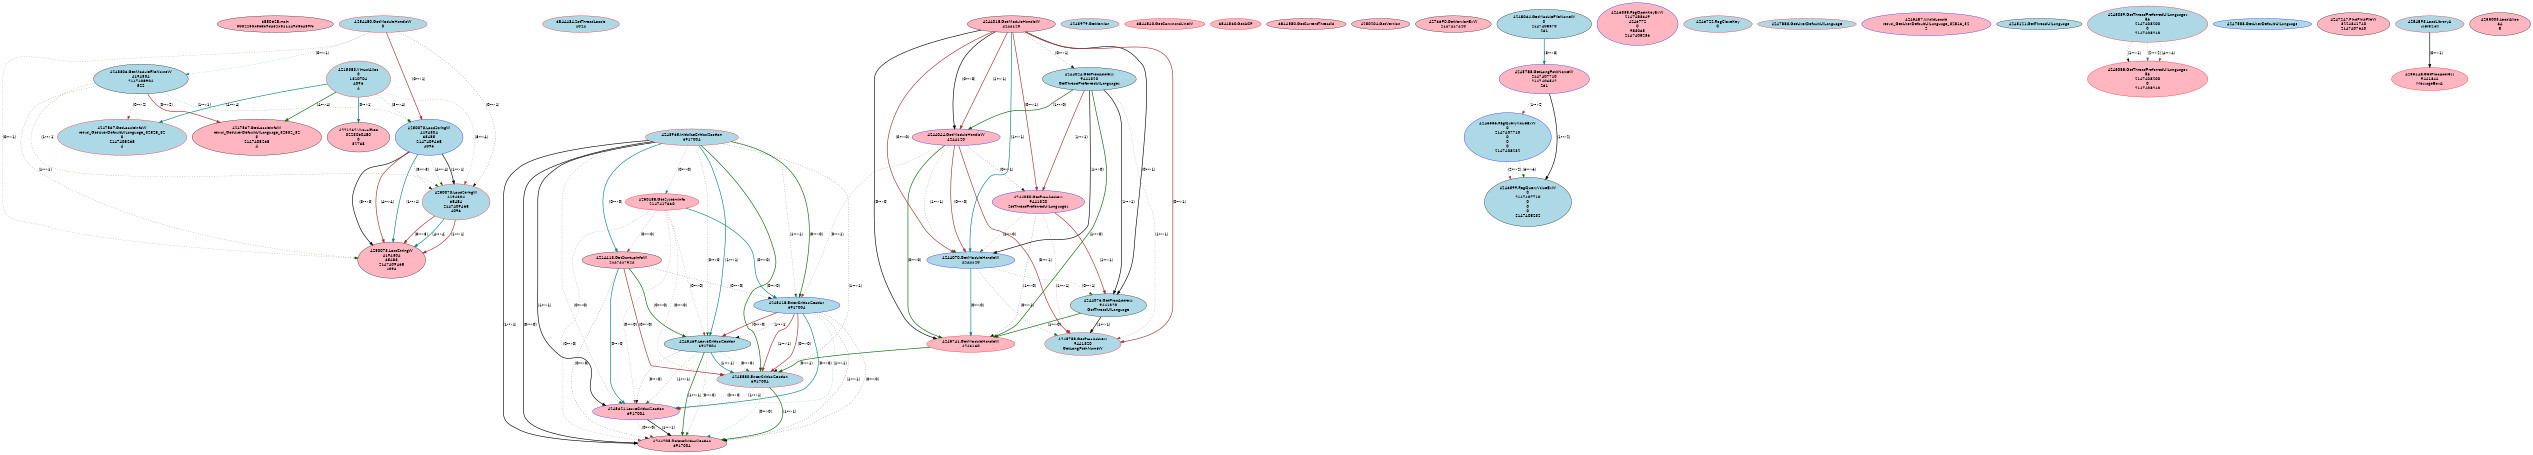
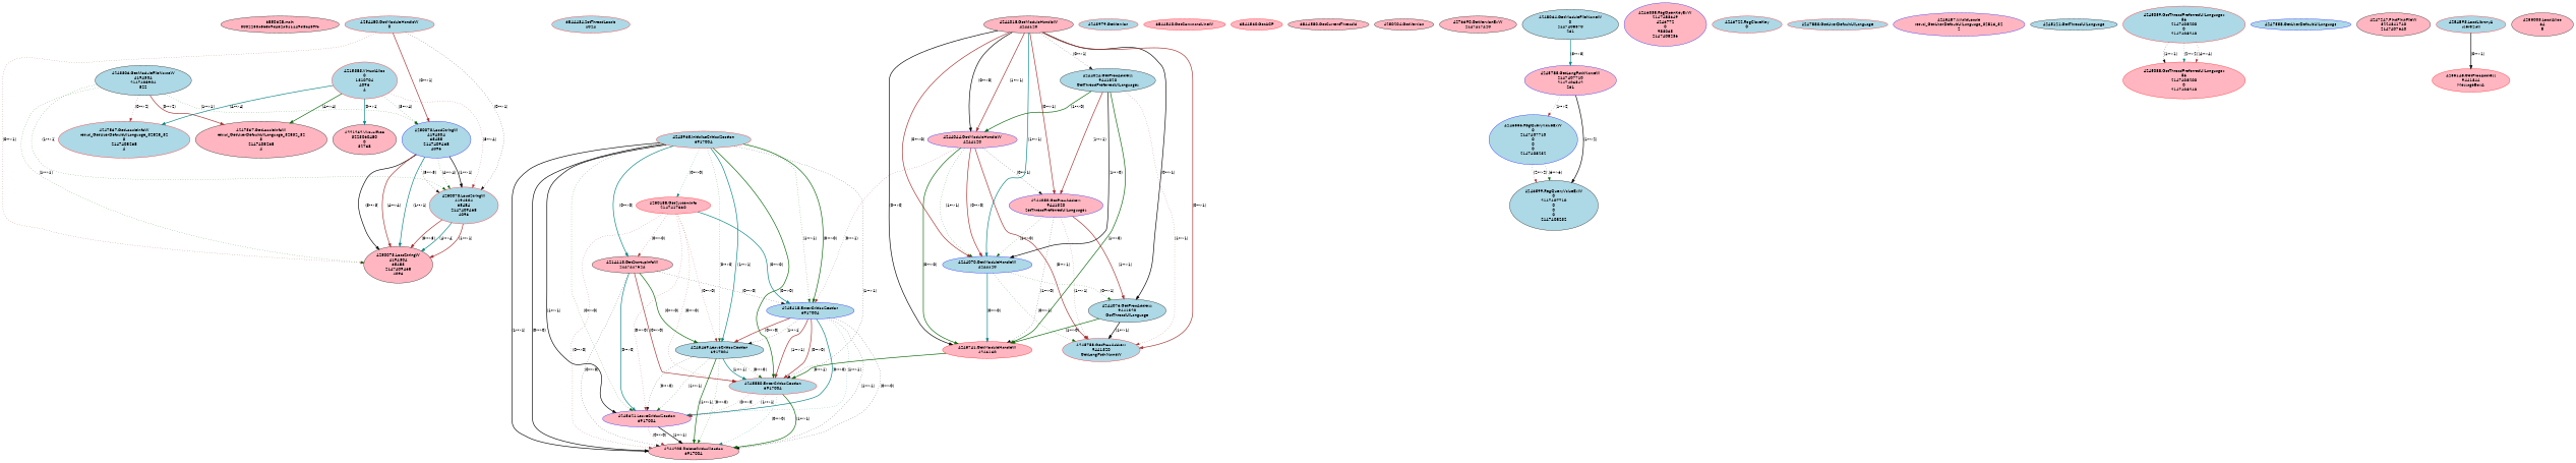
  digraph {
    fontname=Lato
    node [color=black fillcolor=lightblue fontname=Lato style=filled]
    edge [color=brown fontname=Lato style=bold]
    n1 [fillcolor=lightpink label="6850628.main\n0002253a5beb9d462a311149d3b439fc"]
    n2 [color=red label="4254480.GetModuleHandleW\n0"]
    n3 [label="4243306.GetModuleFileNameW\n4194304\n2147408904\n522"]
    n4 [color=blue label="4250073.LoadStringW\n4194304\n65485\n2147409468\n4096"]
    n5 [color=red label="4250073.LoadStringW\n4194304\n65484\n2147409468\n4096"]
    n6 [fillcolor=lightpink label="4250073.LoadStringW\n4194304\n65483\n2147409468\n4096"]
    n7 [fillcolor=lightpink label="4247567.GetLocaleInfoW\nretval_GetUserDefaultUILanguage_32832_32\n3\n2147408268\n4"]
    n8 [color=red label="4247567.GetLocaleInfoW\nretval_GetUserDefaultUILanguage_32828_32\n3\n2147408268\n4"]
    n9 [color=red label="6844434.SetThreadLocale\n1024"]
    n10 [color=red label="4243965.InitializeCriticalSection\n6917004"]
    n11 [color=red fillcolor=lightpink label="4250188.GetSystemInfo\n2147417660"]
    n12 [fillcolor=lightpink label="4214413.GetStartupInfoW\n2147417624"]
    n13 [color=blue label="4245418.EnterCriticalSection\n6917004"]
    n14 [label="4245469.LeaveCriticalSection\n6917004"]
    n15 [color=red label="4245580.EnterCriticalSection\n6917004"]
    n16 [color=blue fillcolor=lightpink label="4245621.LeaveCriticalSection\n6917004"]
    n17 [fillcolor=lightpink label="4244205.DeleteCriticalSection\n6917004"]
    n18 [color=red label="4243979.GetVersion\n"]
    n19 [fillcolor=lightpink label="4244018.GetModuleHandleW\n4244120"]
    n20 [label="4244024.GetProcAddress\n9441320\nGetThreadPreferredUILanguages"]
    n21 [color=blue fillcolor=lightpink label="4244044.GetModuleHandleW\n4244120"]
    n22 [color=blue fillcolor=lightpink label="4244050.GetProcAddress\n9441320\nSetThreadPreferredUILanguages"]
    n23 [color=blue label="4244070.GetModuleHandleW\n4244120"]
    n24 [label="4244076.GetProcAddress\n9441320\nGetThreadUILanguage"]
    n25 [color=red fillcolor=lightpink label="4245741.GetModuleHandleW\n4246160"]
    n26 [color=red label="4245758.GetProcAddress\n9441320\nGetLongPathNameW"]
    n27 [color=red fillcolor=lightpink label="6844540.GetCommandLineW\n"]
    n28 [color=red fillcolor=lightpink label="6844560.GetACP\n"]
    n29 [fillcolor=lightpink label="6844580.GetCurrentThreadId\n"]
    n30 [fillcolor=lightpink label="4250204.GetVersion\n"]
    n31 [fillcolor=lightpink label="4276690.GetVersionExW\n2147417420"]
    n32 [label="4248064.GetModuleFileNameW\n0\n2147408370\n261"]
    n33 [color=blue fillcolor=lightpink label="4245785.GetLongPathNameW\n2147407710\n2147406542\n261"]
    n34 [color=blue label="4246556.RegQueryValueExW\n0\n2147407710\n0\n0\n0\n2147408232"]
    n35 [label="4246599.RegQueryValueExW\n0\n2147407710\n0\n0\n0\n2147408232"]
    n36 [color=red label="4215383.VirtualAlloc\n0\n1310704\n4096\n4"]
    n37 [fillcolor=lightpink label="4221262.VirtualFree\n3223060480\n0\n32768"]
    n38 [color=blue fillcolor=lightpink label="4246338.RegOpenKeyExW\n2147483649\n4246772\n0\n983065\n2147408236"]
    n39 [color=red label="4246722.RegCloseKey\n0"]
    n40 [color=red label="4247883.GetUserDefaultUILanguage\n"]
    n41 [color=blue fillcolor=lightpink label="4245487.IsValidLocale\nretval_GetUserDefaultUILanguage_32816_32\n2"]
    n42 [label="4245121.GetThreadUILanguage\n"]
    n43 [color=red label="4245059.GetThreadPreferredUILanguages\n56\n2147408200\n0\n2147408240"]
    n44 [color=red fillcolor=lightpink label="4245088.GetThreadPreferredUILanguages\n56\n2147408200\n0\n2147408240"]
    n45 [color=blue label="4247558.GetUserDefaultUILanguage\n"]
    n46 [fillcolor=lightpink label="4247247.FindFirstFileW\n3224341740\n2147407640"]
    n47 [color=red label="4254893.LoadLibraryA\nuser32.dll"]
    n48 [color=red fillcolor=lightpink label="4255148.GetProcAddress\n9441344\nMessageBoxA"]
    n49 [fillcolor=lightpink label="4255003.LocalAlloc\n64\n8"]
-   n2 -> n3 [color=teal label="(0-->1)" style=dotted]
    n2 -> n4 [label="(0-->1)"]
    n2 -> n5 [color=black label="(0-->1)" style=dotted]
    n2 -> n6 [label="(0-->1)" style=dotted]
    n3 -> n4 [color=darkgreen label="(1-->1)" style=dotted]
    n3 -> n5 [color=darkgreen label="(1-->1)" style=dotted]
    n3 -> n6 [color=darkgreen label="(1-->1)" style=dotted]
    n3 -> n7 [label="(0-->2)"]
    n3 -> n8 [label="(0-->2)" style=dotted]
    n4 -> n5 [color=black label="(1-->1)"]
    n4 -> n5 [color=black label="(3-->3)" style=dotted]
    n4 -> n5 [color=darkgreen label="(4-->4)" style=dotted]
    n4 -> n6 [color=teal label="(1-->1)"]
    n4 -> n6 [color=black label="(3-->3)"]
    n4 -> n6 [label="(4-->4)"]
    n5 -> n6 [label="(1-->1)"]
    n5 -> n6 [label="(3-->3)"]
    n5 -> n6 [color=teal label="(4-->4)"]
    n10 -> n11 [color=teal label="(0-->0)" style=dotted]
    n10 -> n12 [color=teal label="(0-->0)"]
    n10 -> n13 [color=darkgreen label="(1-->1)" style=dotted]
    n10 -> n13 [color=darkgreen label="(0-->0)"]
    n10 -> n14 [color=teal label="(1-->1)"]
    n10 -> n14 [color=darkgreen label="(0-->0)" style=dotted]
    n10 -> n15 [color=black label="(1-->1)" style=dotted]
    n10 -> n15 [color=darkgreen label="(0-->0)"]
    n10 -> n16 [color=black label="(1-->1)"]
    n10 -> n16 [color=darkgreen label="(0-->0)" style=dotted]
    n10 -> n17 [color=black label="(1-->1)"]
    n10 -> n17 [color=black label="(0-->0)"]
    n11 -> n12 [label="(0-->0)" style=dotted]
    n11 -> n13 [color=teal label="(0-->0)"]
    n11 -> n14 [label="(0-->0)" style=dotted]
    n11 -> n15 [label="(0-->0)" style=dotted]
    n11 -> n16 [label="(0-->0)" style=dotted]
    n11 -> n17 [label="(0-->0)" style=dotted]
    n12 -> n13 [color=black label="(0-->0)" style=dotted]
    n12 -> n14 [color=darkgreen label="(0-->0)"]
    n12 -> n15 [label="(0-->0)"]
    n12 -> n16 [color=teal label="(0-->0)"]
    n12 -> n17 [color=black label="(0-->0)" style=dotted]
    n13 -> n14 [color=black label="(1-->1)" style=dotted]
    n13 -> n14 [label="(0-->0)"]
    n13 -> n15 [label="(1-->1)"]
    n13 -> n15 [label="(0-->0)"]
    n13 -> n16 [color=teal label="(1-->1)" style=dotted]
    n13 -> n16 [color=teal label="(0-->0)"]
    n13 -> n17 [color=black label="(1-->1)" style=dotted]
    n13 -> n17 [color=black label="(0-->0)" style=dotted]
    n14 -> n15 [color=teal label="(1-->1)"]
    n14 -> n15 [color=darkgreen label="(0-->0)" style=dotted]
    n14 -> n16 [color=darkgreen label="(1-->1)" style=dotted]
    n14 -> n16 [color=black label="(0-->0)" style=dotted]
    n14 -> n17 [color=darkgreen label="(1-->1)"]
    n14 -> n17 [color=darkgreen label="(0-->0)" style=dotted]
    n15 -> n16 [label="(1-->1)" style=dotted]
    n15 -> n16 [label="(0-->0)" style=dotted]
    n15 -> n17 [color=darkgreen label="(1-->1)"]
    n15 -> n17 [color=teal label="(0-->0)" style=dotted]
    n16 -> n17 [color=black label="(1-->1)"]
    n16 -> n17 [label="(0-->0)" style=dotted]
    n19 -> n20 [color=black label="(0-->1)" style=dotted]
    n19 -> n21 [label="(1-->1)"]
    n19 -> n21 [color=black label="(0-->0)"]
    n19 -> n22 [label="(0-->1)"]
    n19 -> n23 [color=teal label="(1-->1)"]
    n19 -> n23 [label="(0-->0)"]
    n19 -> n24 [color=black label="(0-->1)"]
    n19 -> n25 [color=black label="(0-->0)"]
    n19 -> n26 [label="(0-->1)"]
    n20 -> n21 [color=darkgreen label="(1-->0)"]
    n20 -> n22 [label="(1-->1)"]
    n20 -> n23 [color=black label="(1-->0)"]
-   n20 -> n24 [color=black label="(1-->1)"]
    n20 -> n25 [color=darkgreen label="(1-->0)"]
    n20 -> n26 [label="(1-->1)" style=dotted]
    n21 -> n13 [label="(0-->1)" style=dotted]
    n21 -> n22 [color=black label="(0-->1)" style=dotted]
    n21 -> n23 [color=darkgreen label="(1-->1)" style=dotted]
    n21 -> n23 [label="(0-->0)"]
    n21 -> n25 [color=darkgreen label="(0-->0)"]
    n21 -> n26 [label="(0-->1)"]
    n22 -> n23 [color=darkgreen label="(1-->0)" style=dotted]
    n22 -> n24 [label="(1-->1)"]
    n22 -> n25 [color=black label="(1-->0)" style=dotted]
    n22 -> n26 [label="(1-->1)" style=dotted]
    n23 -> n24 [color=darkgreen label="(0-->1)" style=dotted]
    n23 -> n25 [color=teal label="(0-->0)"]
    n23 -> n26 [color=darkgreen label="(0-->1)" style=dotted]
    n24 -> n25 [color=darkgreen label="(1-->0)"]
    n24 -> n26 [color=black label="(1-->1)"]
    n25 -> n15 [color=darkgreen label="(0-->1)"]
    n32 -> n33 [color=teal label="(3-->3)"]
    n33 -> n34 [label="(1-->2)" style=dotted]
    n33 -> n35 [color=black label="(1-->2)"]
    n34 -> n35 [label="(2-->2)" style=dotted]
    n34 -> n35 [color=darkgreen label="(6-->6)" style=dotted]
    n36 -> n4 [color=darkgreen label="(3-->4)" style=dotted]
    n36 -> n5 [label="(3-->4)" style=dotted]
    n36 -> n7 [color=darkgreen label="(4-->4)"]
    n36 -> n8 [color=teal label="(4-->4)"]
    n36 -> n37 [color=teal label="(0-->1)"]
    n43 -> n44 [color=black label="(1-->1)" style=dotted]
    n43 -> n44 [color=teal label="(2-->2)" style=dotted]
    n43 -> n44 [label="(4-->4)" style=dotted]
    n47 -> n48 [color=black label="(0-->1)"]
  }
